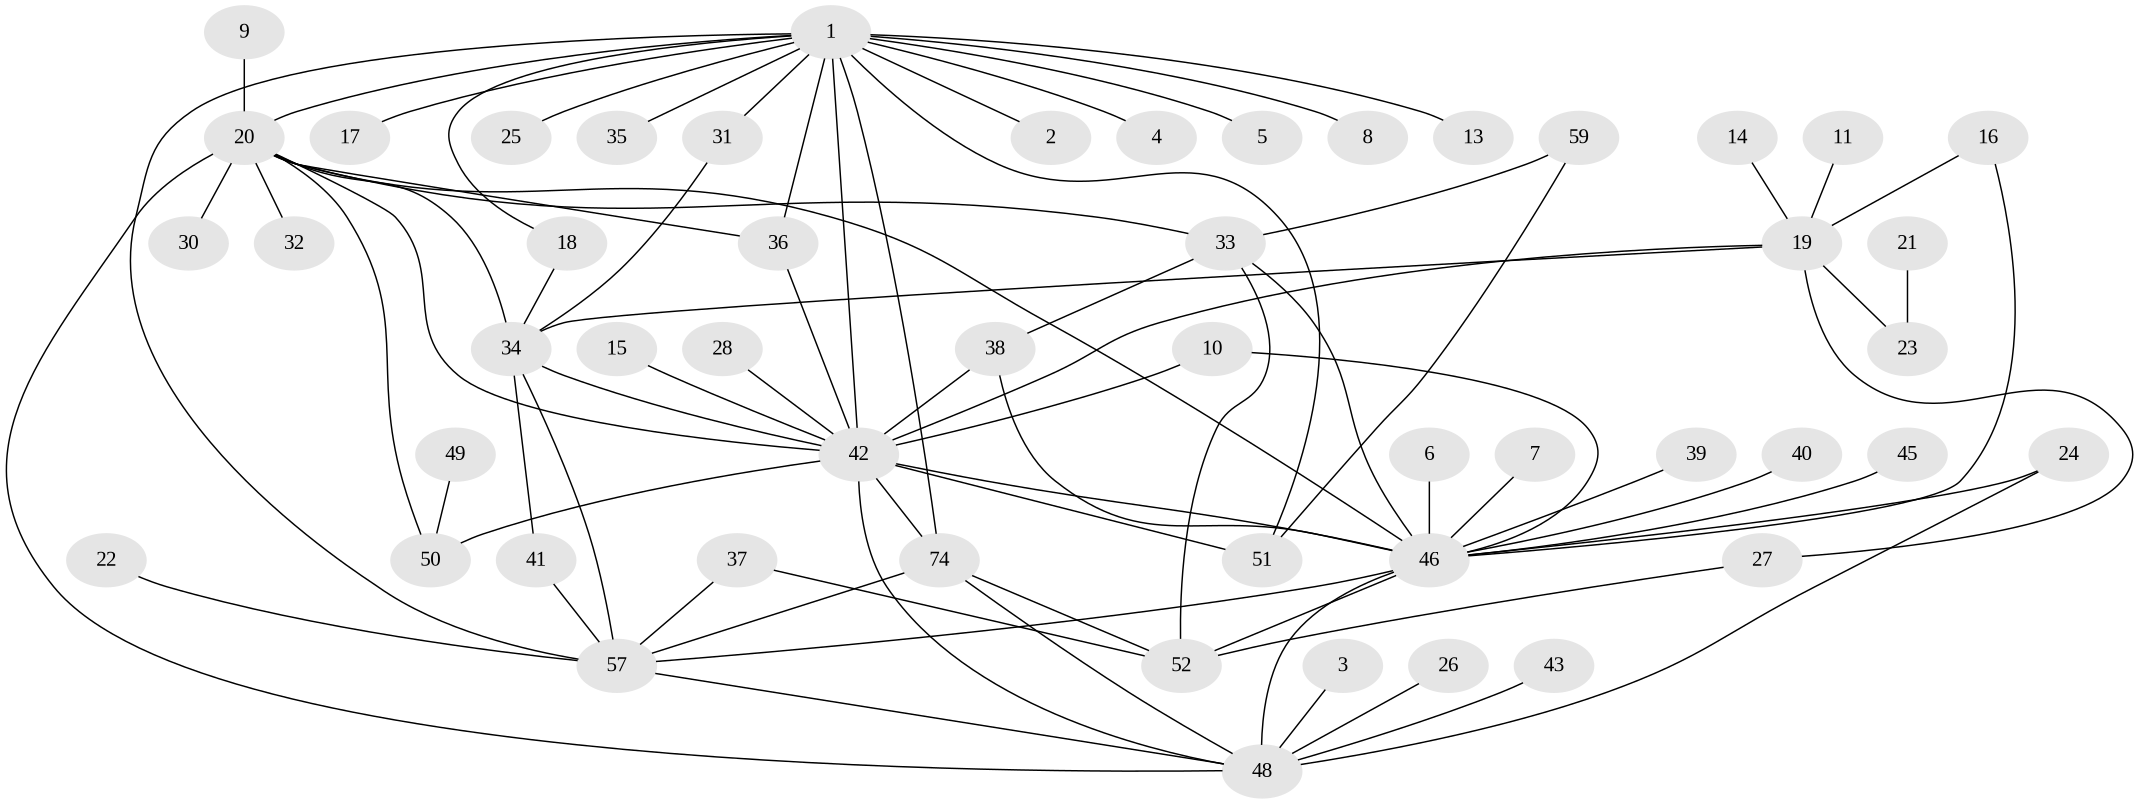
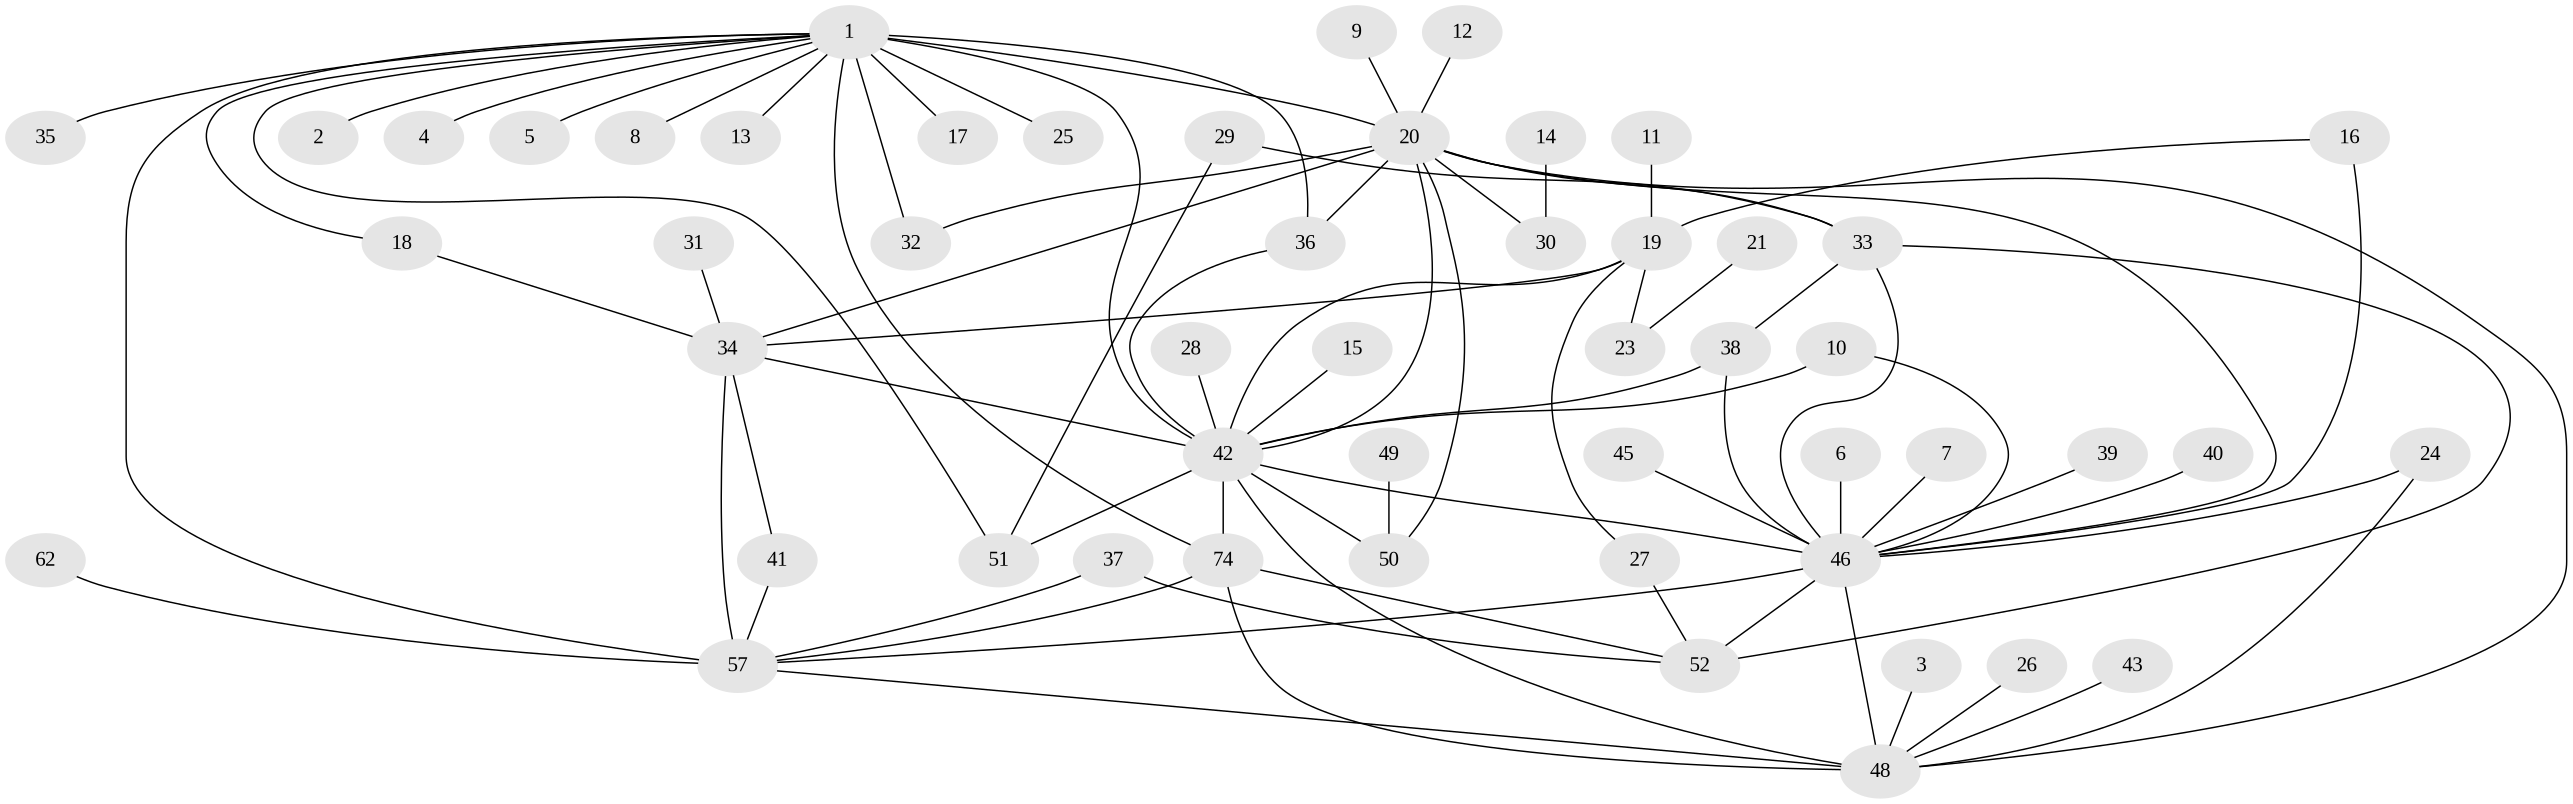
  graph {
    fontname="Liberation Serif"
    node [color=gray90 fontname="Liberation Serif" style=filled]
    edge [fontname="Liberation Serif" weight=1.0]
    1
    2
    4
    5
    8
    13
    17
    18
    20
    25
    32
    35
    36
    42
    n15 [label=74]
    n16 [label=57]
    51
    34
    46
    48
    30
    33
    50
    52
    3
    6
    7
    9
    10
    11
    19
    23
    27
+   12
    14
    15
    16
    41
    38
    21
-   22
+   22 [label=62]
    24
    26
    28
-   29 [label=59]
+   29
    31
    37
    39
    40
    43
    45
    49
    1 -- 2
    1 -- 4
    1 -- 5
    1 -- 8
    1 -- 13
    1 -- 17
    1 -- 18
    1 -- 20 [weight=2.0]
    1 -- 25
-   1 -- 31 [weight=2.0]
+   1 -- 32 [weight=2.0]
    1 -- 35
    1 -- 36
    1 -- 42 [weight=4.0]
    1 -- n15
    1 -- n16 [weight=2.0]
    1 -- 51
    18 -- 34
    20 -- 32
    20 -- 36
    20 -- 42
    20 -- 34 [weight=2.0]
    20 -- 46
    20 -- 48
    20 -- 30
    20 -- 33 [weight=2.0]
    20 -- 50
    36 -- 42
    42 -- n15
    42 -- 51
    42 -- 46
    42 -- 48
    42 -- 50
    n15 -- n16
    n15 -- 48
    n15 -- 52
    n16 -- 48
    34 -- 42
    34 -- n16 [weight=2.0]
    34 -- 41
    46 -- n16
    46 -- 48 [weight=2.0]
    46 -- 52 [weight=2.0]
    33 -- 46
    33 -- 52
    33 -- 38
    3 -- 48
    6 -- 46 [weight=2.0]
    7 -- 46
    9 -- 20
    10 -- 42
    10 -- 46
    11 -- 19
    19 -- 42
    19 -- 34
    19 -- 23
    19 -- 27
    27 -- 52
-   14 -- 19
+   12 -- 20
+   14 -- 30
    15 -- 42
    16 -- 46 [weight=2.0]
    16 -- 19
    41 -- n16
    38 -- 42
    38 -- 46
    21 -- 23
    22 -- n16
    24 -- 46
    24 -- 48
    26 -- 48
    28 -- 42
    29 -- 51
    29 -- 33
    31 -- 34
    37 -- n16
    37 -- 52
    39 -- 46
    40 -- 46
    43 -- 48
    45 -- 46
    49 -- 50
  }
